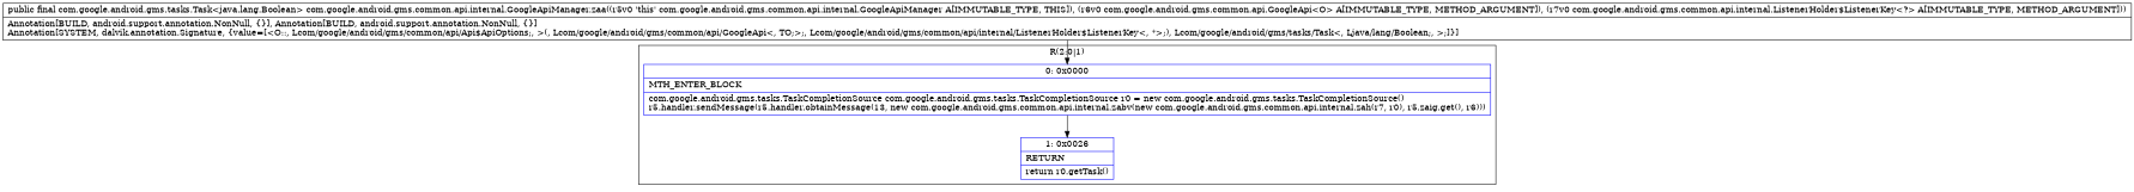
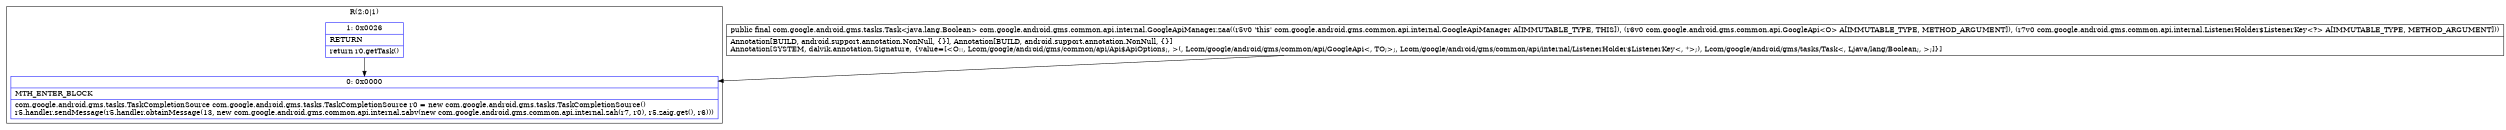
  digraph {
    node [color=blue shape=record]
    n1 [label="{0\:\ 0x0000|MTH_ENTER_BLOCK\l|com.google.android.gms.tasks.TaskCompletionSource com.google.android.gms.tasks.TaskCompletionSource r0 = new com.google.android.gms.tasks.TaskCompletionSource()\lr5.handler.sendMessage(r5.handler.obtainMessage(13, new com.google.android.gms.common.api.internal.zabv(new com.google.android.gms.common.api.internal.zah(r7, r0), r5.zaig.get(), r6)))\l}"]
    n2 [label="{1\:\ 0x0026|RETURN\l|return r0.getTask()\l}"]
    n3 [label="{public final com.google.android.gms.tasks.Task\<java.lang.Boolean\> com.google.android.gms.common.api.internal.GoogleApiManager.zaa((r5v0 'this' com.google.android.gms.common.api.internal.GoogleApiManager A[IMMUTABLE_TYPE, THIS]), (r6v0 com.google.android.gms.common.api.GoogleApi\<O\> A[IMMUTABLE_TYPE, METHOD_ARGUMENT]), (r7v0 com.google.android.gms.common.api.internal.ListenerHolder$ListenerKey\<?\> A[IMMUTABLE_TYPE, METHOD_ARGUMENT]))  | Annotation[BUILD, android.support.annotation.NonNull, \{\}], Annotation[BUILD, android.support.annotation.NonNull, \{\}]\lAnnotation[SYSTEM, dalvik.annotation.Signature, \{value=[\<O::, Lcom\/google\/android\/gms\/common\/api\/Api$ApiOptions;, \>(, Lcom\/google\/android\/gms\/common\/api\/GoogleApi\<, TO;\>;, Lcom\/google\/android\/gms\/common\/api\/internal\/ListenerHolder$ListenerKey\<, *\>;), Lcom\/google\/android\/gms\/tasks\/Task\<, Ljava\/lang\/Boolean;, \>;]\}]\l}" color=""]
    subgraph cluster_1 {
      label="R(2:0|1)"
      n1
      n2
    }
-   n1 -> n2
+   n2 -> n1
    n3 -> n1
  }
